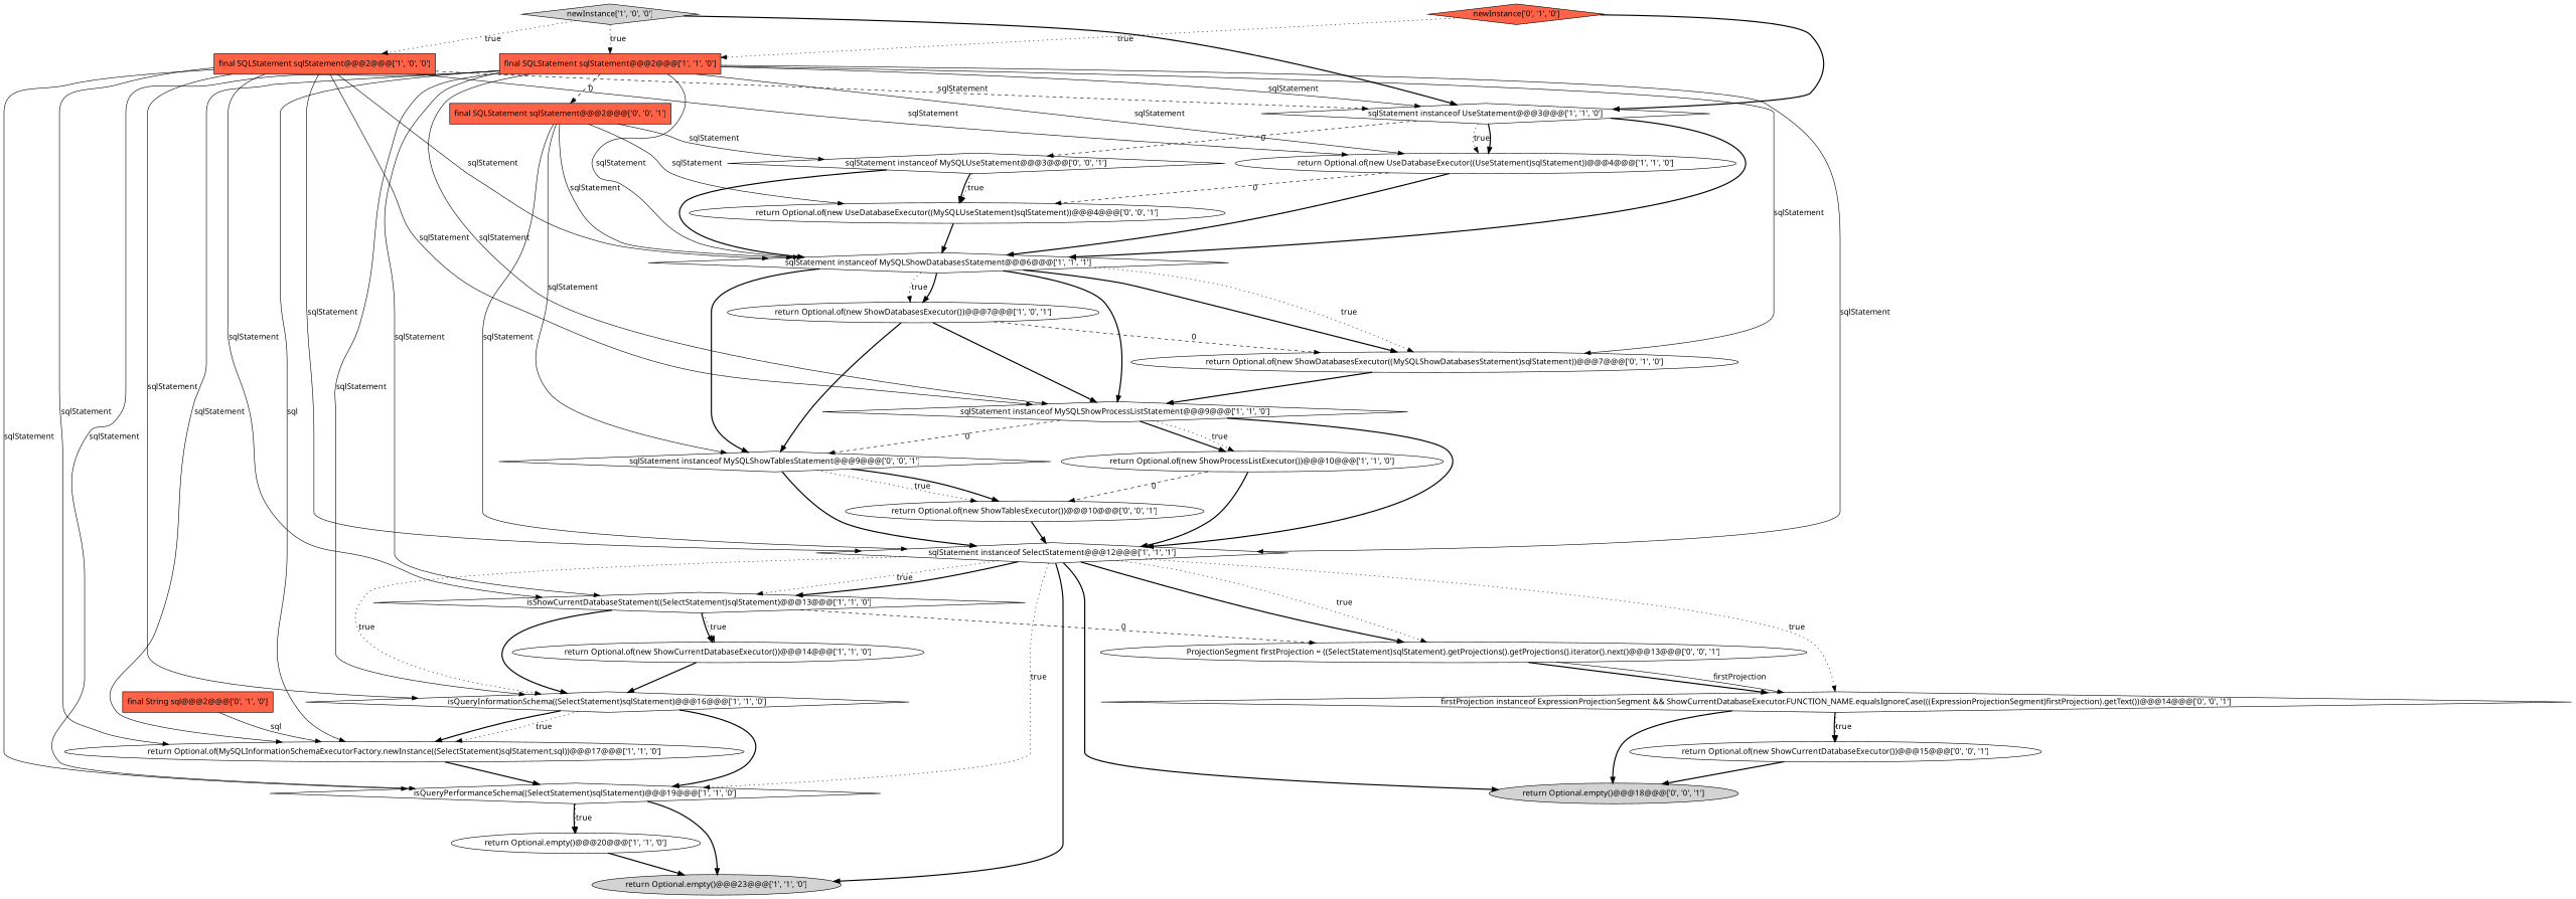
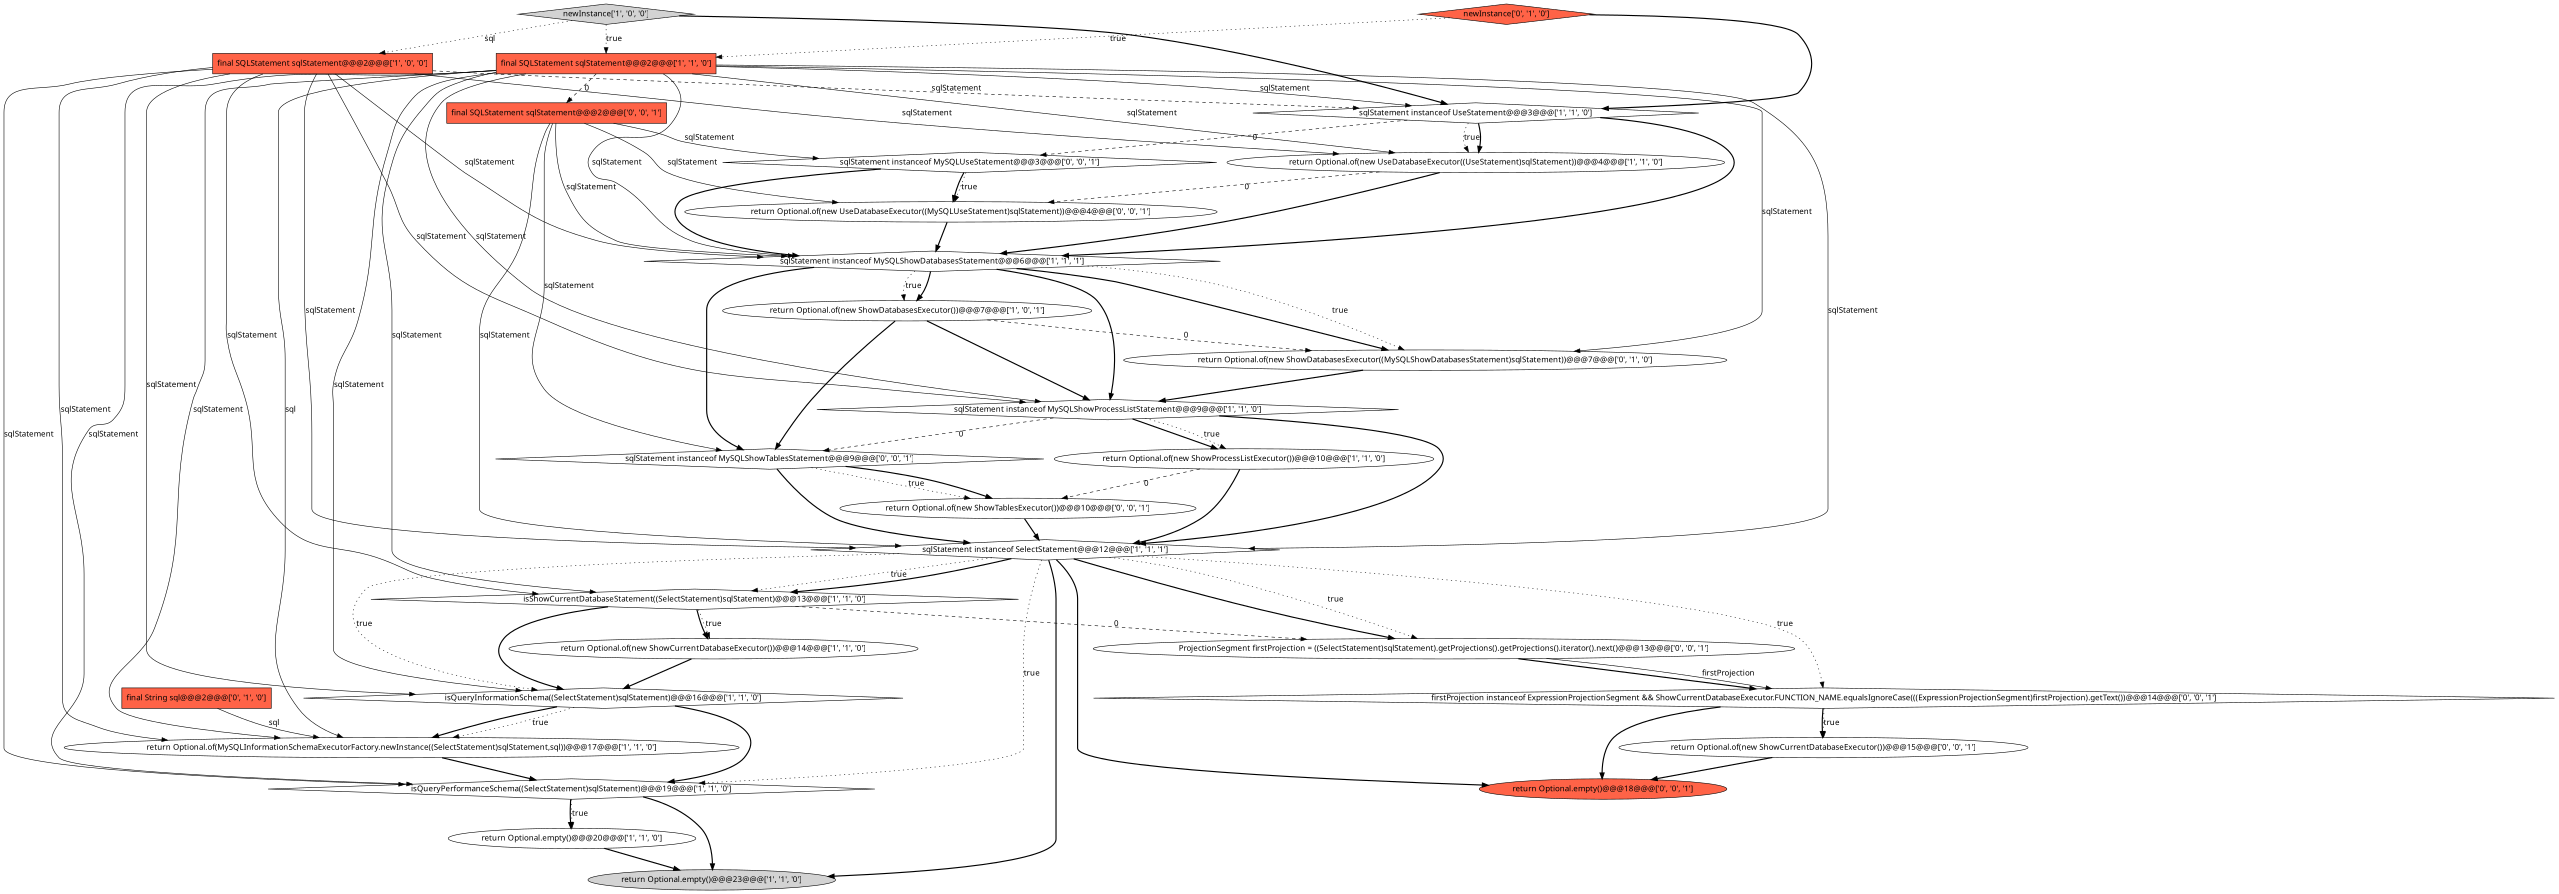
  digraph {
    fontname="Noto Sans"
    node [fillcolor=white fontname="Noto Sans" shape=ellipse style=filled]
    edge [fontname="Noto Sans" style=bold]
    n1 [label="isQueryInformationSchema((SelectStatement)sqlStatement)@@@16@@@['1', '1', '0']" shape=diamond]
    n2 [label="isQueryPerformanceSchema((SelectStatement)sqlStatement)@@@19@@@['1', '1', '0']" shape=diamond]
    n3 [label="return Optional.of(MySQLInformationSchemaExecutorFactory.newInstance((SelectStatement)sqlStatement,sql))@@@17@@@['1', '1', '0']"]
    n4 [fillcolor=lightgray label="return Optional.empty()@@@23@@@['1', '1', '0']"]
    n5 [label="return Optional.empty()@@@20@@@['1', '1', '0']"]
    n6 [fillcolor=lightgray label="newInstance['1', '0', '0']" shape=diamond]
    n7 [fillcolor=tomato label="final SQLStatement sqlStatement@@@2@@@['1', '1', '0']" shape=box]
    n8 [fillcolor=tomato label="final SQLStatement sqlStatement@@@2@@@['1', '0', '0']" shape=box]
    n9 [label="sqlStatement instanceof UseStatement@@@3@@@['1', '1', '0']" shape=diamond]
    n10 [fillcolor=tomato label="final SQLStatement sqlStatement@@@2@@@['0', '0', '1']" shape=box]
    n11 [label="sqlStatement instanceof MySQLShowDatabasesStatement@@@6@@@['1', '1', '1']" shape=diamond]
    n12 [label="sqlStatement instanceof SelectStatement@@@12@@@['1', '1', '1']" shape=diamond]
    n13 [label="return Optional.of(new UseDatabaseExecutor((UseStatement)sqlStatement))@@@4@@@['1', '1', '0']"]
    n14 [label="sqlStatement instanceof MySQLShowProcessListStatement@@@9@@@['1', '1', '0']" shape=diamond]
    n15 [label="return Optional.of(new ShowDatabasesExecutor((MySQLShowDatabasesStatement)sqlStatement))@@@7@@@['0', '1', '0']"]
    n16 [label="isShowCurrentDatabaseStatement((SelectStatement)sqlStatement)@@@13@@@['1', '1', '0']" shape=diamond]
    n17 [label="sqlStatement instanceof MySQLUseStatement@@@3@@@['0', '0', '1']" shape=diamond]
    n18 [label="sqlStatement instanceof MySQLShowTablesStatement@@@9@@@['0', '0', '1']" shape=diamond]
    n19 [label="return Optional.of(new UseDatabaseExecutor((MySQLUseStatement)sqlStatement))@@@4@@@['0', '0', '1']"]
    n20 [label="return Optional.of(new ShowTablesExecutor())@@@10@@@['0', '0', '1']"]
    n21 [label="return Optional.of(new ShowDatabasesExecutor())@@@7@@@['1', '0', '1']"]
    n22 [label="firstProjection instanceof ExpressionProjectionSegment && ShowCurrentDatabaseExecutor.FUNCTION_NAME.equalsIgnoreCase(((ExpressionProjectionSegment)firstProjection).getText())@@@14@@@['0', '0', '1']" shape=diamond]
-   n23 [fillcolor=lightgray label="return Optional.empty()@@@18@@@['0', '0', '1']"]
+   n23 [fillcolor=tomato label="return Optional.empty()@@@18@@@['0', '0', '1']"]
    n24 [label="ProjectionSegment firstProjection = ((SelectStatement)sqlStatement).getProjections().getProjections().iterator().next()@@@13@@@['0', '0', '1']"]
    n25 [label="return Optional.of(new ShowProcessListExecutor())@@@10@@@['1', '1', '0']"]
    n26 [label="return Optional.of(new ShowCurrentDatabaseExecutor())@@@15@@@['0', '0', '1']"]
    n27 [fillcolor=tomato label="final String sql@@@2@@@['0', '1', '0']" shape=box]
    n28 [label="return Optional.of(new ShowCurrentDatabaseExecutor())@@@14@@@['1', '1', '0']"]
    n29 [fillcolor=tomato label="newInstance['0', '1', '0']" shape=diamond]
    n1 -> n2
    n1 -> n3 [label=true style=dotted]
    n1 -> n3
    n2 -> n4
    n2 -> n5
    n2 -> n5 [label=true style=dotted]
    n3 -> n2
    n5 -> n4
    n6 -> n7 [label=true style=dotted]
-   n6 -> n8 [label=true style=dotted]
+   n6 -> n8 [label=sql style=dotted]
    n6 -> n9
    n7 -> n1 [label=sqlStatement style=solid]
    n7 -> n2 [label=sqlStatement style=solid]
    n7 -> n3 [label=sqlStatement style=solid]
    n7 -> n3 [label=sql style=solid]
    n7 -> n9 [label=sqlStatement style=solid]
    n7 -> n10 [label=0 style=dashed]
    n7 -> n11 [label=sqlStatement style=solid]
    n7 -> n12 [label=sqlStatement style=solid]
    n7 -> n13 [label=sqlStatement style=solid]
    n7 -> n14 [label=sqlStatement style=solid]
    n7 -> n15 [label=sqlStatement style=solid]
    n7 -> n16 [label=sqlStatement style=solid]
    n8 -> n1 [label=sqlStatement style=solid]
    n8 -> n2 [label=sqlStatement style=solid]
    n8 -> n3 [label=sqlStatement style=solid]
    n8 -> n9 [label=sqlStatement style=dashed]
    n8 -> n11 [label=sqlStatement style=solid]
    n8 -> n12 [label=sqlStatement style=solid]
    n8 -> n13 [label=sqlStatement style=solid]
    n8 -> n14 [label=sqlStatement style=solid]
    n8 -> n16 [label=sqlStatement style=solid]
    n9 -> n11
    n9 -> n13 [label=true style=dotted]
    n9 -> n13
    n9 -> n17 [label=0 style=dashed]
    n10 -> n11 [label=sqlStatement style=solid]
    n10 -> n12 [label=sqlStatement style=solid]
    n10 -> n17 [label=sqlStatement style=solid]
    n10 -> n18 [label=sqlStatement style=solid]
    n10 -> n19 [label=sqlStatement style=solid]
    n11 -> n14
    n11 -> n15 [label=true style=dotted]
    n11 -> n15
    n11 -> n18
    n11 -> n21
    n11 -> n21 [label=true style=dotted]
    n12 -> n1 [label=true style=dotted]
    n12 -> n2 [label=true style=dotted]
    n12 -> n4
    n12 -> n16 [label=true style=dotted]
    n12 -> n16
    n12 -> n22 [label=true style=dotted]
    n12 -> n23
    n12 -> n24 [label=true style=dotted]
    n12 -> n24
    n13 -> n11
    n13 -> n19 [label=0 style=dashed]
    n14 -> n12
    n14 -> n18 [label=0 style=dashed]
    n14 -> n25
    n14 -> n25 [label=true style=dotted]
    n15 -> n14
    n16 -> n1
    n16 -> n24 [label=0 style=dashed]
    n16 -> n28 [label=true style=dotted]
    n16 -> n28
    n17 -> n11
    n17 -> n19
    n17 -> n19 [label=true style=dotted]
    n18 -> n12
    n18 -> n20 [label=true style=dotted]
    n18 -> n20
    n19 -> n11
    n20 -> n12
    n21 -> n14
    n21 -> n15 [label=0 style=dashed]
    n21 -> n18
    n22 -> n23
    n22 -> n26 [label=true style=dotted]
    n22 -> n26
    n24 -> n22
    n24 -> n22 [label=firstProjection style=solid]
    n25 -> n12
    n25 -> n20 [label=0 style=dashed]
    n26 -> n23
    n27 -> n3 [label=sql style=solid]
    n28 -> n1
    n29 -> n7 [label=true style=dotted]
    n29 -> n9
  }
